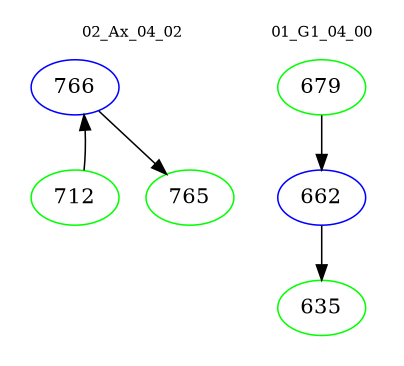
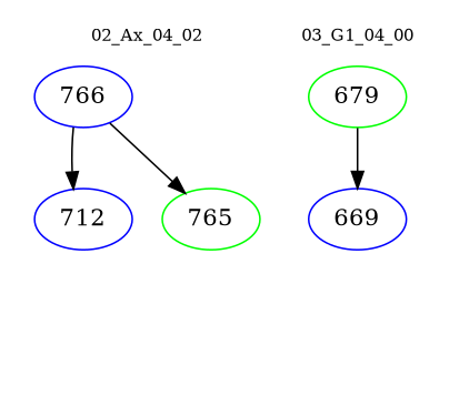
  digraph {
    node [color=green]
    edge [color=black]
    n1 [color=blue label=766]
-   n2 [label=712]
+   n2 [color=blue label=712]
    n3 [label=765]
-   n4 [color=blue label=662]
-   n5 [label=635]
+   n4 [color=blue label=669]
    n6 [label=679]
    subgraph cluster_1 {
      color=white
      fontsize=10
      label="02_Ax_04_02"
      n1
      n2
      n3
    }
    subgraph cluster_2 {
      color=white
      fontsize=10
-     label="01_G1_04_00"
+     label="03_G1_04_00"
      n4
-     n5
      n6
    }
-   n2 -> n1
+   n1 -> n2
    n1 -> n3
-   n4 -> n5
    n6 -> n4
  }
